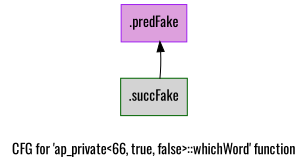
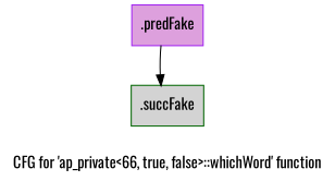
  digraph {
    label="CFG for 'ap_private\<66, true, false\>::whichWord' function"
    fontname=Oswald
    node [shape=record style=filled fontname=Oswald]
    n1 [label="{.predFake}" fillcolor=plum color=purple]
    n2 [filename="/mnt/xilinx/Vitis_HLS/2021.2/include/etc/ap_private.h" label="{.succFake}" linenumber=3505 fillcolor=lightgrey color=darkgreen]
-   n2 -> n1 [execusionnum=0 filename="/mnt/xilinx/Vitis_HLS/2021.2/include/etc/ap_private.h" fontname=Oswald]
+   n1 -> n2 [execusionnum=0 filename="/mnt/xilinx/Vitis_HLS/2021.2/include/etc/ap_private.h" fontname=Oswald]
  }
